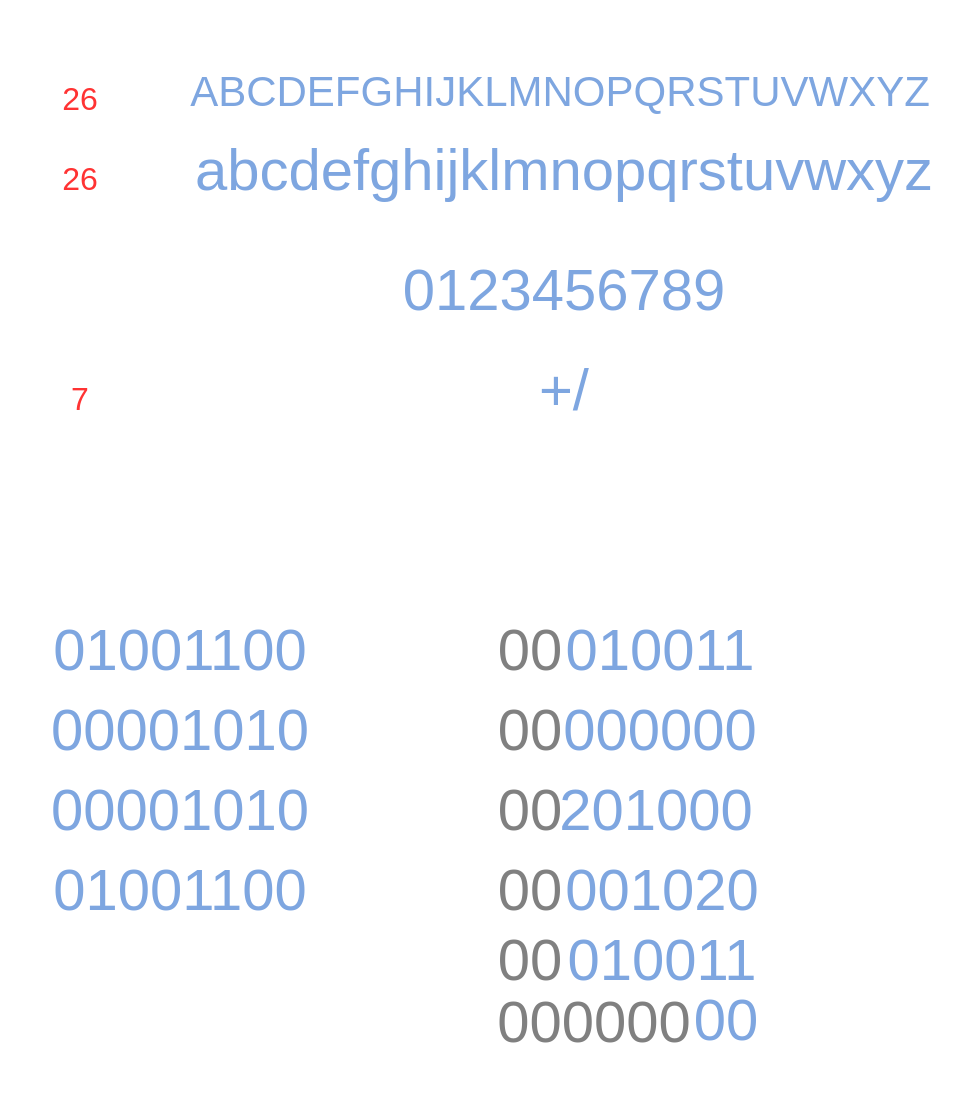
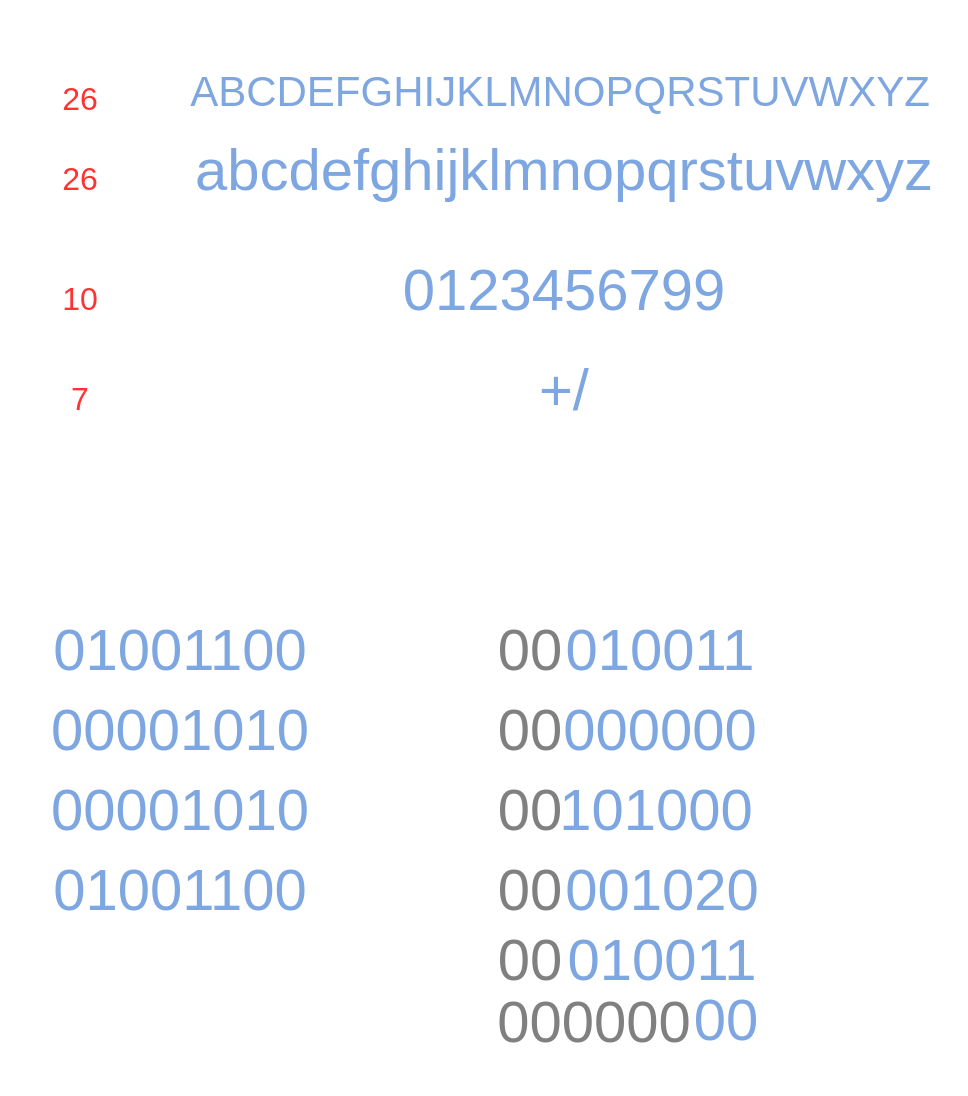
  <mxCell id="0" />
  <mxCell id="1" parent="0" />
  <mxCell id="2" value="&lt;font style=&quot;font-size: 21px&quot;&gt;ABCDEFGHIJKLMNOPQRSTUVWXYZ&lt;/font&gt;" style="text;html=1;strokeColor=none;fillColor=none;align=center;verticalAlign=middle;whiteSpace=wrap;rounded=0;fontColor=#7EA6E0;spacingTop=0;spacingLeft=0;spacing=31;" vertex="1" parent="1"><mxGeometry x="100" y="20" width="360" height="50" as="geometry" /></mxCell>
  <mxCell id="3" value="&lt;span style=&quot;font-size: 29px;&quot;&gt;abcdefghijklmnopqrstuvwxyz&lt;/span&gt;" style="text;html=1;strokeColor=none;fillColor=none;align=center;verticalAlign=middle;whiteSpace=wrap;rounded=0;fontColor=#7EA6E0;spacingTop=0;spacingLeft=0;spacing=31;fontSize=29;" vertex="1" parent="1"><mxGeometry x="102" y="60" width="360" height="50" as="geometry" /></mxCell>
- <mxCell id="4" value="0123456789" style="text;strokeColor=none;fillColor=none;align=center;verticalAlign=middle;whiteSpace=wrap;rounded=0;fontColor=#7EA6E0;spacingTop=0;spacingLeft=0;spacing=31;fontSize=29;" vertex="1" parent="1"><mxGeometry x="102" y="120" width="360" height="50" as="geometry" /></mxCell>
+ <mxCell id="4" value="0123456799" style="text;strokeColor=none;fillColor=none;align=center;verticalAlign=middle;whiteSpace=wrap;rounded=0;fontColor=#7EA6E0;spacingTop=0;spacingLeft=0;spacing=31;fontSize=29;" vertex="1" parent="1"><mxGeometry x="102" y="120" width="360" height="50" as="geometry" /></mxCell>
  <mxCell id="5" value="+/" style="text;strokeColor=none;fillColor=none;align=center;verticalAlign=middle;whiteSpace=wrap;rounded=0;fontColor=#7EA6E0;spacingTop=0;spacingLeft=0;spacing=31;fontSize=29;" vertex="1" parent="1"><mxGeometry x="102" y="170" width="360" height="50" as="geometry" /></mxCell>
  <mxCell id="6" value="&lt;font style=&quot;font-size: 16px&quot; color=&quot;#ff3333&quot;&gt;26&lt;/font&gt;" style="text;html=1;strokeColor=none;fillColor=none;align=center;verticalAlign=middle;whiteSpace=wrap;rounded=0;fontSize=29;fontColor=#7EA6E0;" vertex="1" parent="1"><mxGeometry x="20" y="35" width="40" height="20" as="geometry" /></mxCell>
  <mxCell id="7" value="&lt;font style=&quot;font-size: 16px&quot; color=&quot;#ff3333&quot;&gt;26&lt;/font&gt;" style="text;html=1;strokeColor=none;fillColor=none;align=center;verticalAlign=middle;whiteSpace=wrap;rounded=0;fontSize=29;fontColor=#7EA6E0;" vertex="1" parent="1"><mxGeometry x="20" y="75" width="40" height="20" as="geometry" /></mxCell>
+ <mxCell id="8" value="&lt;font style=&quot;font-size: 16px&quot; color=&quot;#ff3333&quot;&gt;10&lt;/font&gt;" style="text;html=1;strokeColor=none;fillColor=none;align=center;verticalAlign=middle;whiteSpace=wrap;rounded=0;fontSize=29;fontColor=#7EA6E0;" vertex="1" parent="1"><mxGeometry x="20" y="135" width="40" height="20" as="geometry" /></mxCell>
  <mxCell id="9" value="&lt;font style=&quot;font-size: 16px&quot; color=&quot;#ff3333&quot;&gt;7&lt;/font&gt;" style="text;html=1;strokeColor=none;fillColor=none;align=center;verticalAlign=middle;whiteSpace=wrap;rounded=0;fontSize=29;fontColor=#7EA6E0;" vertex="1" parent="1"><mxGeometry x="20" y="185" width="40" height="20" as="geometry" /></mxCell>
  <mxCell id="10" style="edgeStyle=orthogonalEdgeStyle;rounded=0;orthogonalLoop=1;jettySize=auto;html=1;exitX=0.5;exitY=1;exitDx=0;exitDy=0;fontSize=29;fontColor=#7EA6E0;" edge="1" parent="1" source="6" target="6"><mxGeometry relative="1" as="geometry" /></mxCell>
  <mxCell id="11" value="01001100" style="text;strokeColor=none;fillColor=none;align=center;verticalAlign=middle;whiteSpace=wrap;rounded=0;fontColor=#7EA6E0;spacingTop=0;spacingLeft=0;spacing=31;fontSize=29;" vertex="1" parent="1"><mxGeometry x="30" y="310" width="120" height="30" as="geometry" /></mxCell>
  <mxCell id="12" value="00001010" style="text;strokeColor=none;fillColor=none;align=center;verticalAlign=middle;whiteSpace=wrap;rounded=0;fontColor=#7EA6E0;spacingTop=0;spacingLeft=0;spacing=31;fontSize=29;" vertex="1" parent="1"><mxGeometry x="30" y="350" width="120" height="30" as="geometry" /></mxCell>
  <mxCell id="13" value="00001010" style="text;strokeColor=none;fillColor=none;align=center;verticalAlign=middle;whiteSpace=wrap;rounded=0;fontColor=#7EA6E0;spacingTop=0;spacingLeft=0;spacing=31;fontSize=29;" vertex="1" parent="1"><mxGeometry x="30" y="390" width="120" height="30" as="geometry" /></mxCell>
  <mxCell id="14" value="01001100" style="text;strokeColor=none;fillColor=none;align=center;verticalAlign=middle;whiteSpace=wrap;rounded=0;fontColor=#7EA6E0;spacingTop=0;spacingLeft=0;spacing=31;fontSize=29;" vertex="1" parent="1"><mxGeometry x="30" y="430" width="120" height="30" as="geometry" /></mxCell>
  <mxCell id="15" value="010011" style="text;strokeColor=none;fillColor=none;align=center;verticalAlign=middle;whiteSpace=wrap;rounded=0;fontColor=#7EA6E0;spacingTop=0;spacingLeft=0;spacing=31;fontSize=29;" vertex="1" parent="1"><mxGeometry x="270" y="310" width="120" height="30" as="geometry" /></mxCell>
  <mxCell id="16" value="000000" style="text;strokeColor=none;fillColor=none;align=center;verticalAlign=middle;whiteSpace=wrap;rounded=0;fontColor=#7EA6E0;spacingTop=0;spacingLeft=0;spacing=31;fontSize=29;" vertex="1" parent="1"><mxGeometry x="270" y="350" width="120" height="30" as="geometry" /></mxCell>
- <mxCell id="17" value="201000" style="text;strokeColor=none;fillColor=none;align=center;verticalAlign=middle;whiteSpace=wrap;rounded=0;fontColor=#7EA6E0;spacingTop=0;spacingLeft=0;spacing=31;fontSize=29;" vertex="1" parent="1"><mxGeometry x="268" y="390" width="120" height="30" as="geometry" /></mxCell>
+ <mxCell id="17" value="101000" style="text;strokeColor=none;fillColor=none;align=center;verticalAlign=middle;whiteSpace=wrap;rounded=0;fontColor=#7EA6E0;spacingTop=0;spacingLeft=0;spacing=31;fontSize=29;" vertex="1" parent="1"><mxGeometry x="268" y="390" width="120" height="30" as="geometry" /></mxCell>
  <mxCell id="18" value="001020" style="text;strokeColor=none;fillColor=none;align=center;verticalAlign=middle;whiteSpace=wrap;rounded=0;fontColor=#7EA6E0;spacingTop=0;spacingLeft=0;spacing=31;fontSize=29;" vertex="1" parent="1"><mxGeometry x="271" y="430" width="120" height="30" as="geometry" /></mxCell>
  <mxCell id="19" value="010011" style="text;html=1;strokeColor=none;fillColor=none;align=center;verticalAlign=middle;whiteSpace=wrap;rounded=0;fontSize=29;fontColor=#7EA6E0;" vertex="1" parent="1"><mxGeometry x="311" y="470" width="40" height="20" as="geometry" /></mxCell>
  <mxCell id="20" value="00" style="text;html=1;strokeColor=none;fillColor=none;align=center;verticalAlign=middle;whiteSpace=wrap;rounded=0;fontSize=29;fontColor=#7EA6E0;" vertex="1" parent="1"><mxGeometry x="343" y="500" width="40" height="20" as="geometry" /></mxCell>
  <mxCell id="21" value="00" style="text;strokeColor=none;fillColor=none;align=center;verticalAlign=middle;whiteSpace=wrap;rounded=0;fontColor=#808080;spacingTop=0;spacingLeft=0;spacing=31;fontSize=29;" vertex="1" parent="1"><mxGeometry x="250" y="310" width="30" height="30" as="geometry" /></mxCell>
  <mxCell id="22" value="00" style="text;strokeColor=none;fillColor=none;align=center;verticalAlign=middle;whiteSpace=wrap;rounded=0;fontColor=#808080;spacingTop=0;spacingLeft=0;spacing=31;fontSize=29;" vertex="1" parent="1"><mxGeometry x="250" y="350" width="30" height="30" as="geometry" /></mxCell>
  <mxCell id="23" value="00" style="text;strokeColor=none;fillColor=none;align=center;verticalAlign=middle;whiteSpace=wrap;rounded=0;fontColor=#808080;spacingTop=0;spacingLeft=0;spacing=31;fontSize=29;" vertex="1" parent="1"><mxGeometry x="250" y="390" width="30" height="30" as="geometry" /></mxCell>
  <mxCell id="24" value="00" style="text;strokeColor=none;fillColor=none;align=center;verticalAlign=middle;whiteSpace=wrap;rounded=0;fontColor=#808080;spacingTop=0;spacingLeft=0;spacing=31;fontSize=29;" vertex="1" parent="1"><mxGeometry x="250" y="430" width="30" height="30" as="geometry" /></mxCell>
  <mxCell id="25" value="00" style="text;strokeColor=none;fillColor=none;align=center;verticalAlign=middle;whiteSpace=wrap;rounded=0;fontColor=#808080;spacingTop=0;spacingLeft=0;spacing=31;fontSize=29;" vertex="1" parent="1"><mxGeometry x="250" y="465" width="30" height="30" as="geometry" /></mxCell>
  <mxCell id="26" value="000000" style="text;strokeColor=none;fillColor=none;align=center;verticalAlign=middle;whiteSpace=wrap;rounded=0;fontColor=#808080;spacingTop=0;spacingLeft=0;spacing=31;fontSize=29;" vertex="1" parent="1"><mxGeometry x="282" y="496" width="30" height="30" as="geometry" /></mxCell>
